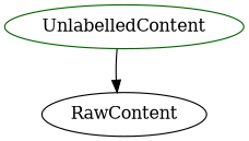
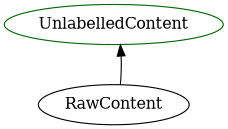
  digraph {
    fontname="DejaVu Serif"
    node [fontname="DejaVu Serif"]
    n1 [color=darkgreen label=UnlabelledContent shape=oval]
    RawContent
-   n1 -> RawContent [fontname="DejaVu Serif"]
+   RawContent -> n1 [fontname="DejaVu Serif"]
  }
